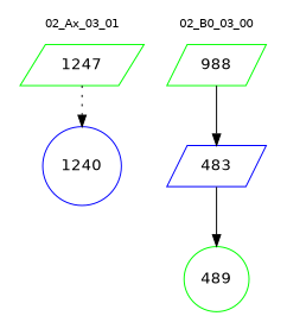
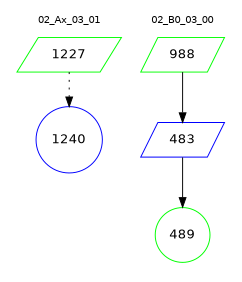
  digraph {
    fontname="DejaVu Sans"
    node [color=green fontname="DejaVu Sans" shape=parallelogram]
    edge [color=black fontname="DejaVu Sans" style=solid]
-   n1 [label=1247]
+   n1 [label=1227]
    n2 [color=blue label=1240 shape=circle]
    n3 [label=988]
    n4 [color=blue label=483]
    n5 [label=489 shape=circle]
    subgraph cluster_1 {
      color=white
      fontsize=10
      label="02_Ax_03_01"
      n1
      n2
    }
    subgraph cluster_2 {
      color=white
      fontsize=10
      label="02_B0_03_00"
      n3
      n4
      n5
    }
    n1 -> n2 [style=dotted]
    n3 -> n4
    n4 -> n5
  }
